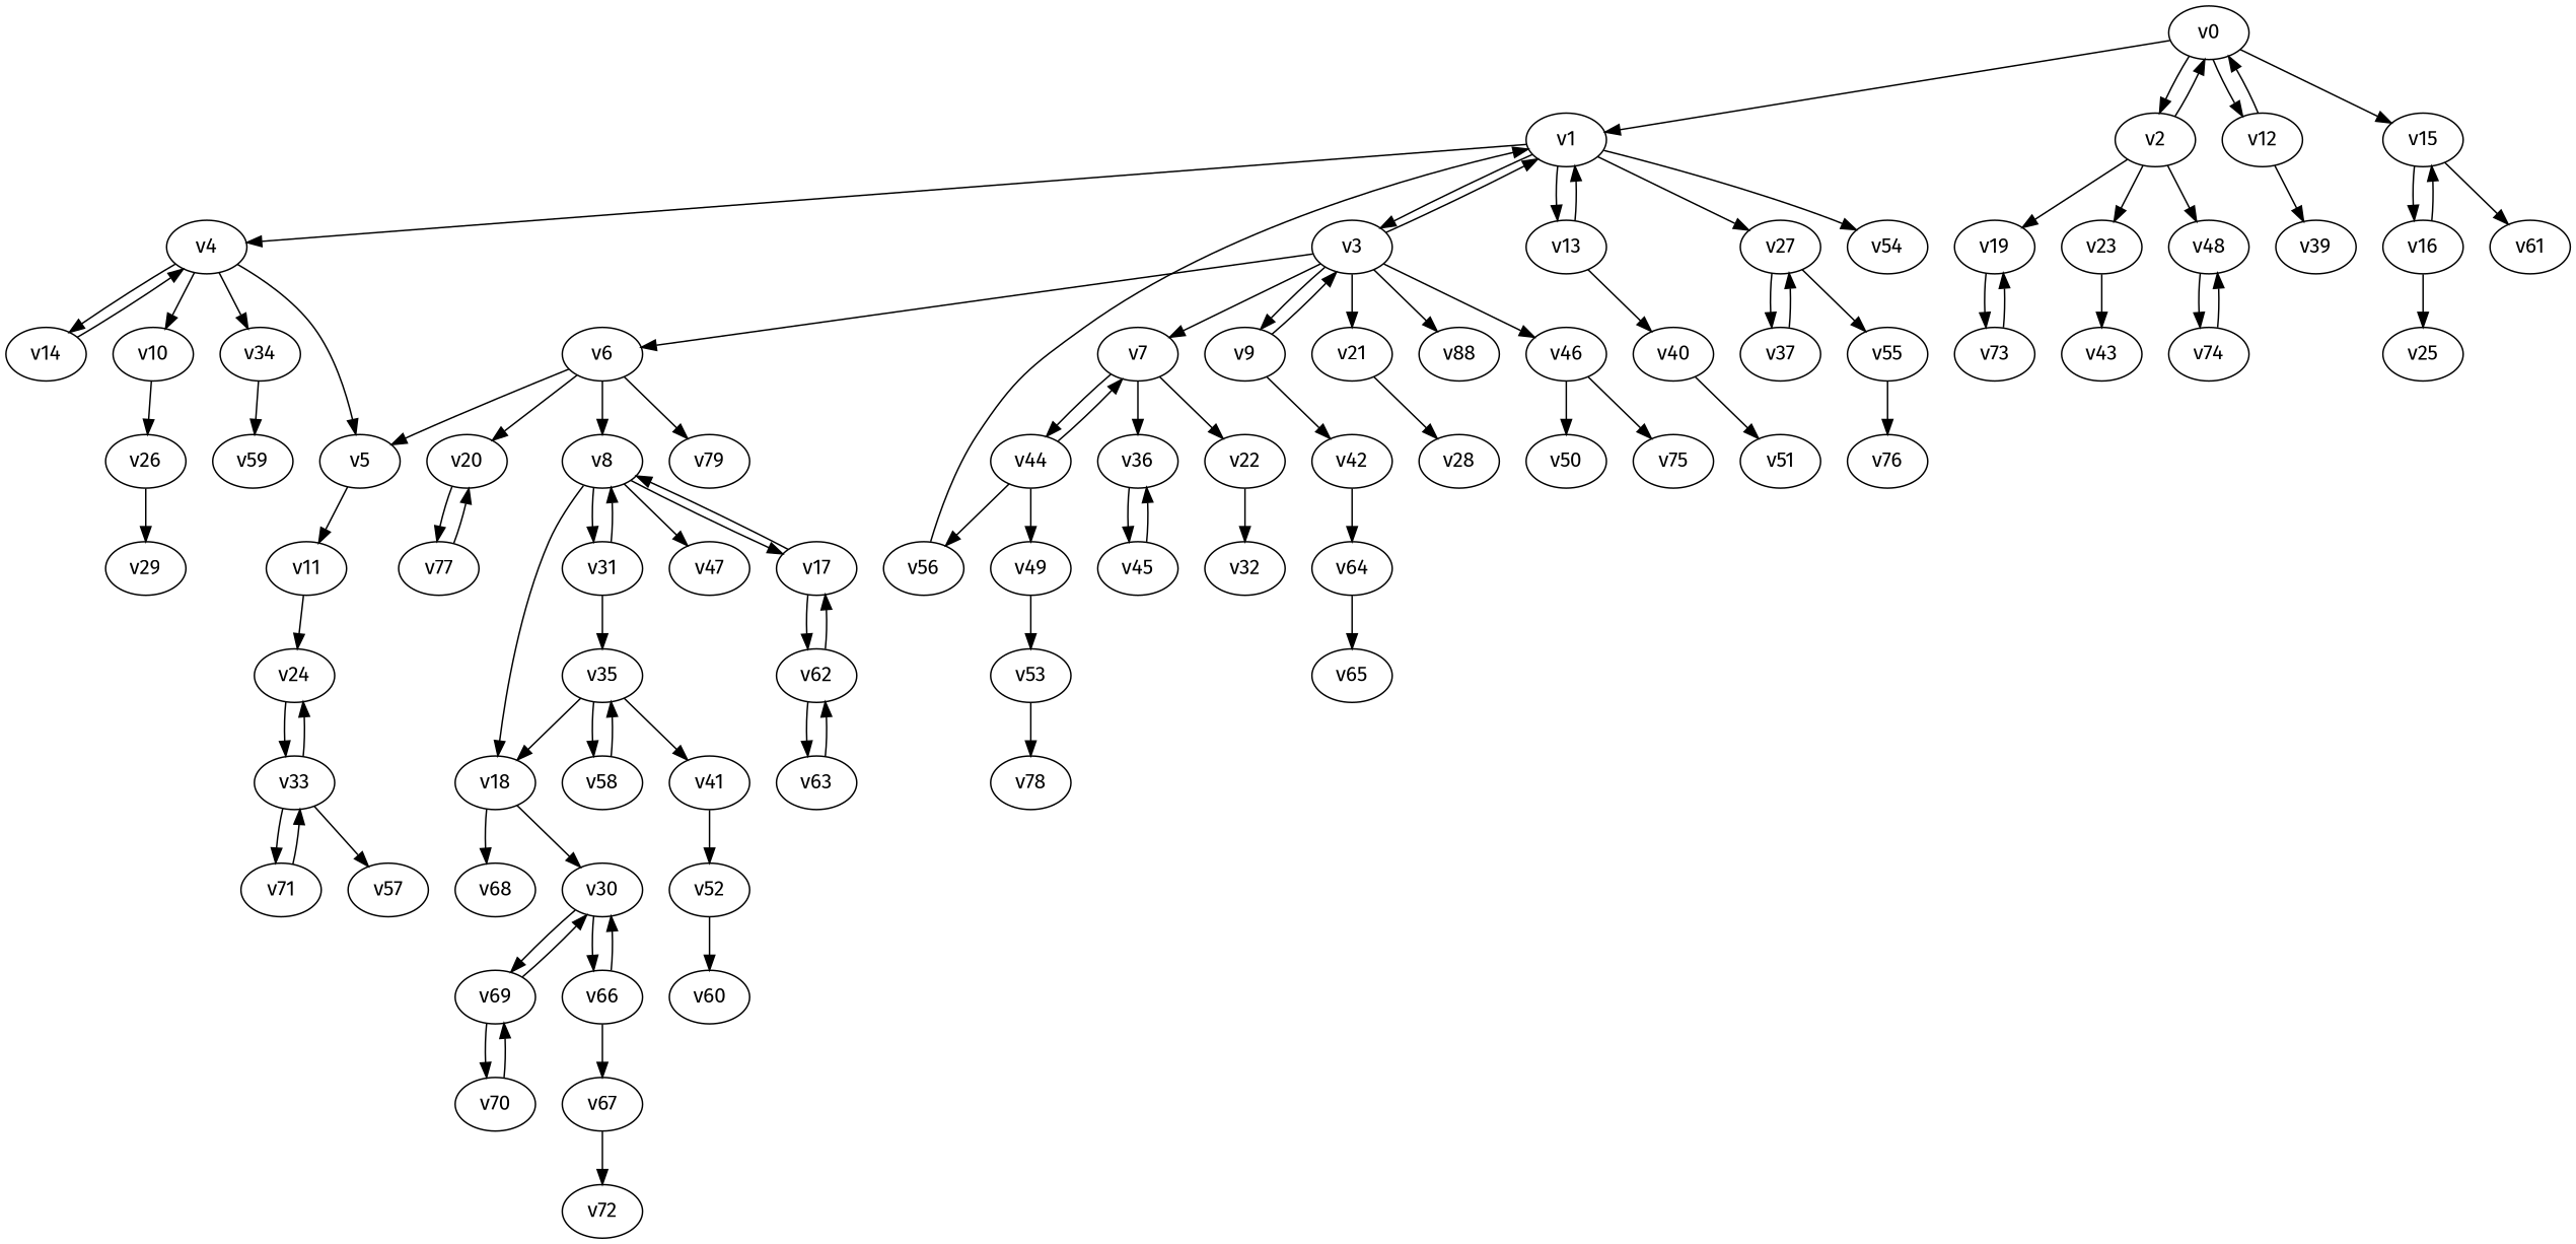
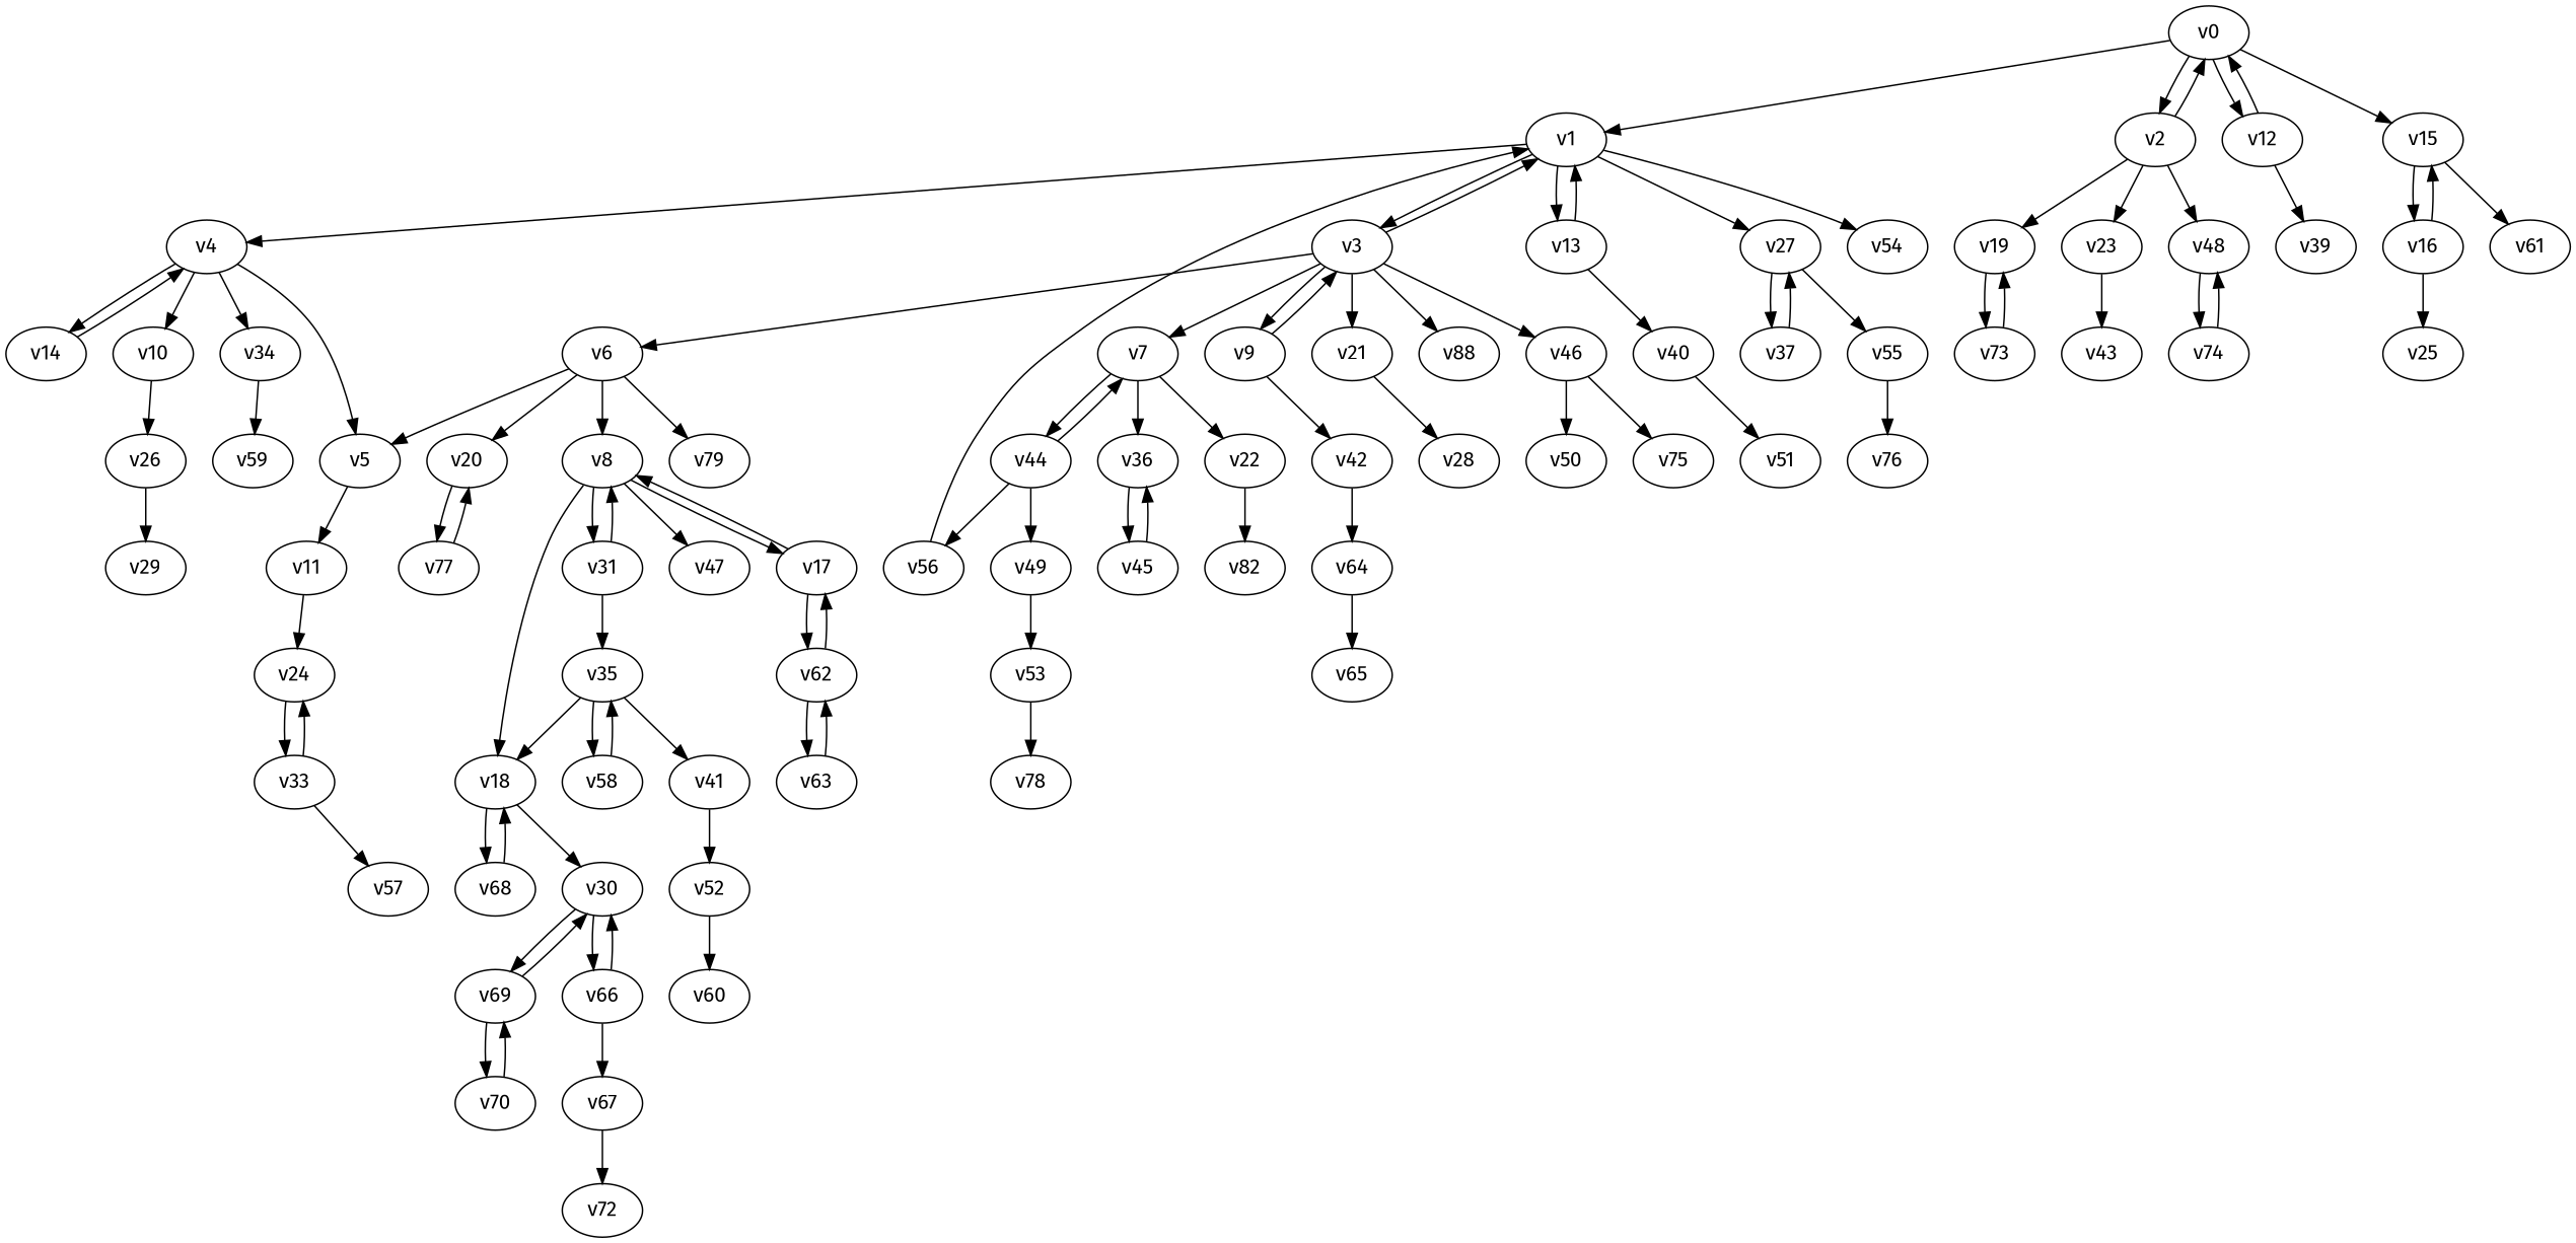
  digraph {
    fontname="Fira Sans"
    node [fontname="Fira Sans" player=0 weight=5]
    edge [fontname="Fira Sans"]
    v0 [weight=17]
    v1 [player=1 weight=1]
    v2 [weight=4]
    v12 [weight=15]
    v15 [player=1]
    v3 [player=1]
    v4 [weight=14]
    v13 [player=1 weight=2]
    v27 [player=1 weight=12]
    v54 [weight=-1]
    v19 [player=1 weight=4]
    v23 [player=1 weight=3]
    v48 [weight=11]
    v39 [player=1 weight=12]
    v16
    v61 [player=1 weight=17]
    v6 [weight=7]
    v7 [player=1 weight=1]
    v9 [player=1 weight=14]
    v21 [player=1 weight=7]
    n21 [label=v88 weight=6]
    v46 [weight=4]
    v5 [player=1 weight=7]
    v10 [weight=10]
    v14 [weight=3]
    v34 [weight=7]
    v40 [weight=10]
    v37 [player=1 weight=6]
    v55 [player=1 weight=3]
    v73 [player=1 weight=9]
    v43 [player=1 weight=6]
    v74 [weight=0]
    v8 [weight=8]
    v20 [weight=8]
    v79 [player=1 weight=2]
    v22 [weight=15]
    v36 [weight=11]
    v44 [weight=-2]
    v42 [weight=10]
    v28 [weight=2]
    v50 [weight=10]
    v75 [player=1 weight=0]
    v11 [player=1 weight=6]
    v26 [weight=3]
    v59 [player=1 weight=8]
    v24
    v17 [player=1 weight=10]
    v18 [weight=11]
    v31 [player=1 weight=-1]
    v47 [player=1 weight=9]
    v77 [player=1 weight=0]
-   v32 [weight=4]
+   v32 [weight=4 label=v82]
    v45 [player=1 weight=10]
    v49 [player=1 weight=11]
    v56 [weight=14]
    v62 [weight=2]
    v30 [weight=1]
    v68 [weight=0]
    v35 [player=1]
    v64 [weight=7]
    v29 [player=1 weight=0]
    v33 [player=1 weight=2]
    v51 [player=1 weight=7]
    v25 [player=1 weight=7]
    v63 [player=1 weight=4]
    v66 [weight=2]
    v69 [player=1 weight=14]
    v57 [player=1 weight=8]
-   v71 [player=1 weight=11]
    v76 [weight=14]
    v67 [player=1 weight=-2]
    v70 [weight=3]
    v41 [player=1 weight=6]
    v58 [weight=8]
    v52
    v60 [weight=6]
    v65 [player=1 weight=2]
    v53 [player=1 weight=11]
    v78
    v72 [weight=3]
    v0 -> v1
    v0 -> v2
    v0 -> v12
    v0 -> v15
    v1 -> v3
    v1 -> v4
    v1 -> v13
    v1 -> v27
    v1 -> v54
    v2 -> v0
    v2 -> v19
    v2 -> v23
    v2 -> v48
    v12 -> v0
    v12 -> v39
    v15 -> v16
    v15 -> v61
    v3 -> v1
    v3 -> v6
    v3 -> v7
    v3 -> v9
    v3 -> v21
    v3 -> n21
    v3 -> v46
    v4 -> v5
    v4 -> v10
    v4 -> v14
    v4 -> v34
    v13 -> v1
    v13 -> v40
    v27 -> v37
    v27 -> v55
    v19 -> v73
    v23 -> v43
    v48 -> v74
    v16 -> v15
    v16 -> v25
    v6 -> v5
    v6 -> v8
    v6 -> v20
    v6 -> v79
    v7 -> v22
    v7 -> v36
    v7 -> v44
    v9 -> v3
    v9 -> v42
    v21 -> v28
    v46 -> v50
    v46 -> v75
    v5 -> v11
    v10 -> v26
    v14 -> v4
    v34 -> v59
    v40 -> v51
    v37 -> v27
    v55 -> v76
    v73 -> v19
    v74 -> v48
    v8 -> v17
    v8 -> v18
    v8 -> v31
    v8 -> v47
    v20 -> v77
    v22 -> v32
    v36 -> v45
    v44 -> v7
    v44 -> v49
    v44 -> v56
    v42 -> v64
    v11 -> v24
    v26 -> v29
    v24 -> v33
    v17 -> v8
    v17 -> v62
    v18 -> v30
    v18 -> v68
    v31 -> v8
    v31 -> v35
    v77 -> v20
    v45 -> v36
    v49 -> v53
    v56 -> v1
    v62 -> v17
    v62 -> v63
    v30 -> v66
    v30 -> v69
+   v68 -> v18
    v35 -> v18
    v35 -> v41
    v35 -> v58
    v64 -> v65
    v33 -> v24
    v33 -> v57
-   v33 -> v71
    v63 -> v62
    v66 -> v30
    v66 -> v67
    v69 -> v30
    v69 -> v70
-   v71 -> v33
    v67 -> v72
    v70 -> v69
    v41 -> v52
    v58 -> v35
    v52 -> v60
    v53 -> v78
  }
